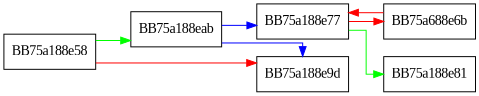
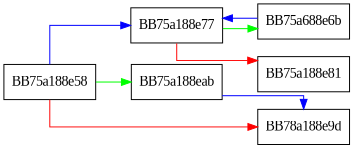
  digraph {
    fontname="Liberation Serif"
    rankdir=LR
    splines=ortho
    node [fontname="Liberation Serif" shape=box]
    edge [color=red fontname="Liberation Serif"]
    BB75a188e58
    BB75a188e77
    BB75a188eab
-   BB75a188e9d
+   BB75a188e9d [label=BB78a188e9d]
    n5 [label=BB75a688e6b]
    BB75a188e81
-   BB75a188eab -> BB75a188e77 [color=blue]
+   BB75a188e58 -> BB75a188e77 [color=blue]
    BB75a188e58 -> BB75a188eab [color=green]
    BB75a188e58 -> BB75a188e9d
-   BB75a188e77 -> n5
-   BB75a188e77 -> BB75a188e81 [color=green]
+   BB75a188e77 -> n5 [color=green]
+   BB75a188e77 -> BB75a188e81
    BB75a188eab -> BB75a188e9d [color=blue]
-   n5 -> BB75a188e77
+   n5 -> BB75a188e77 [color=blue]
  }
